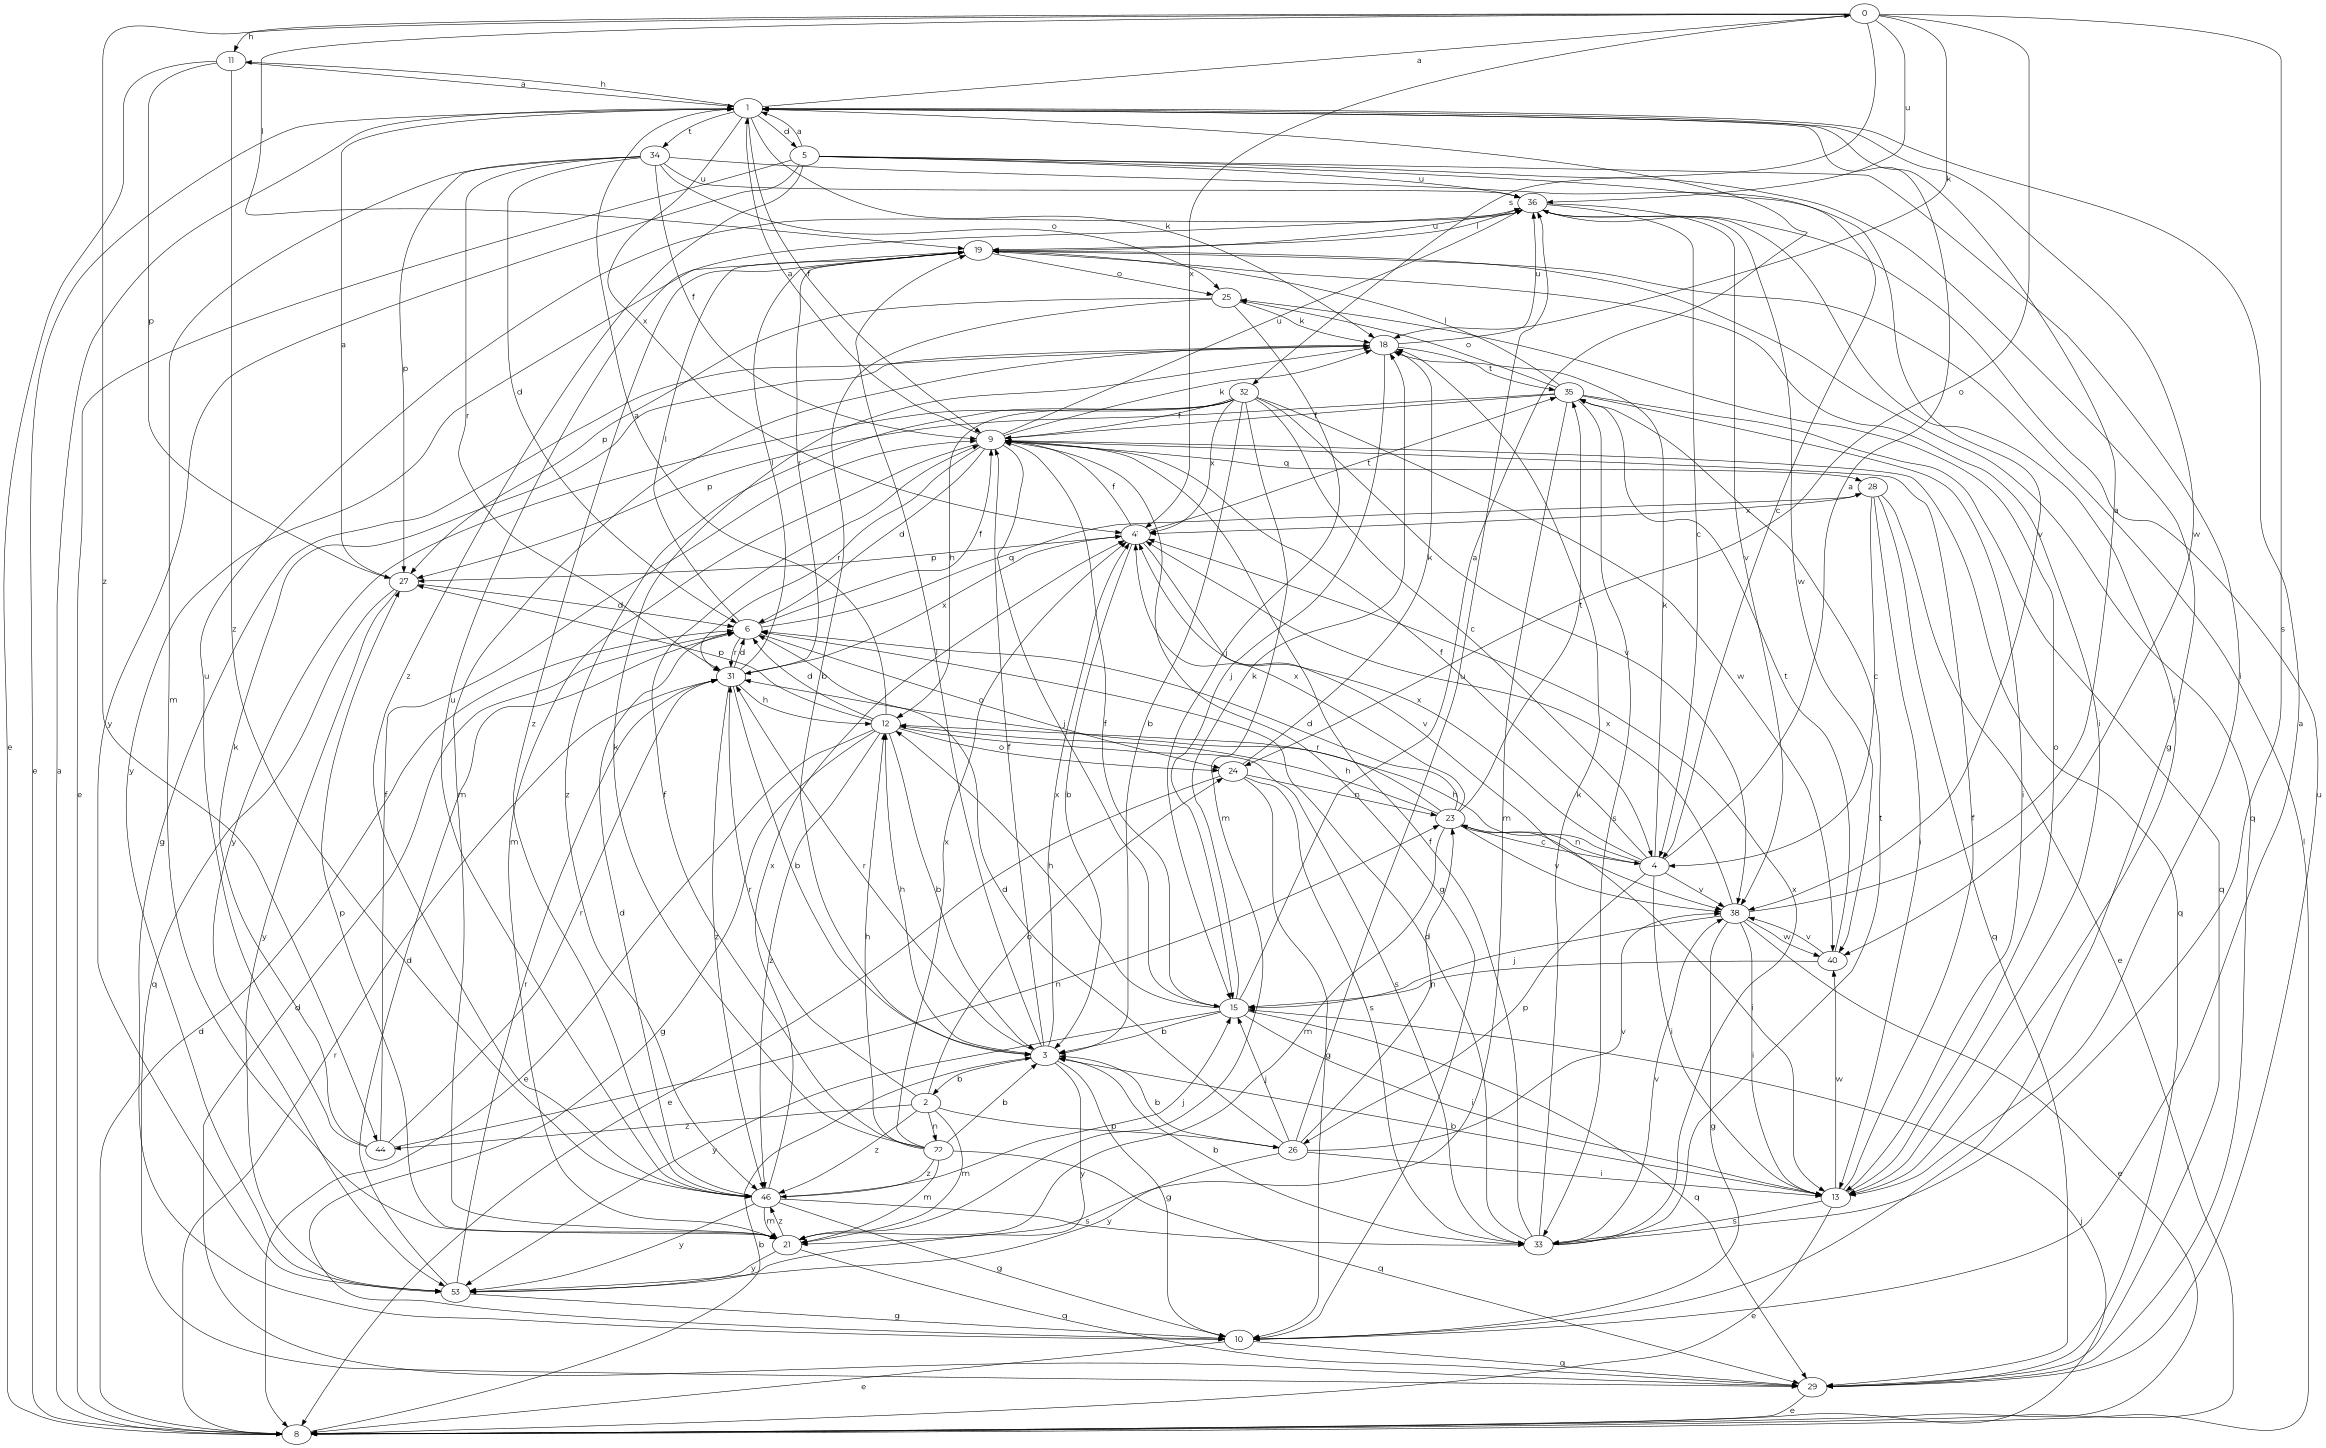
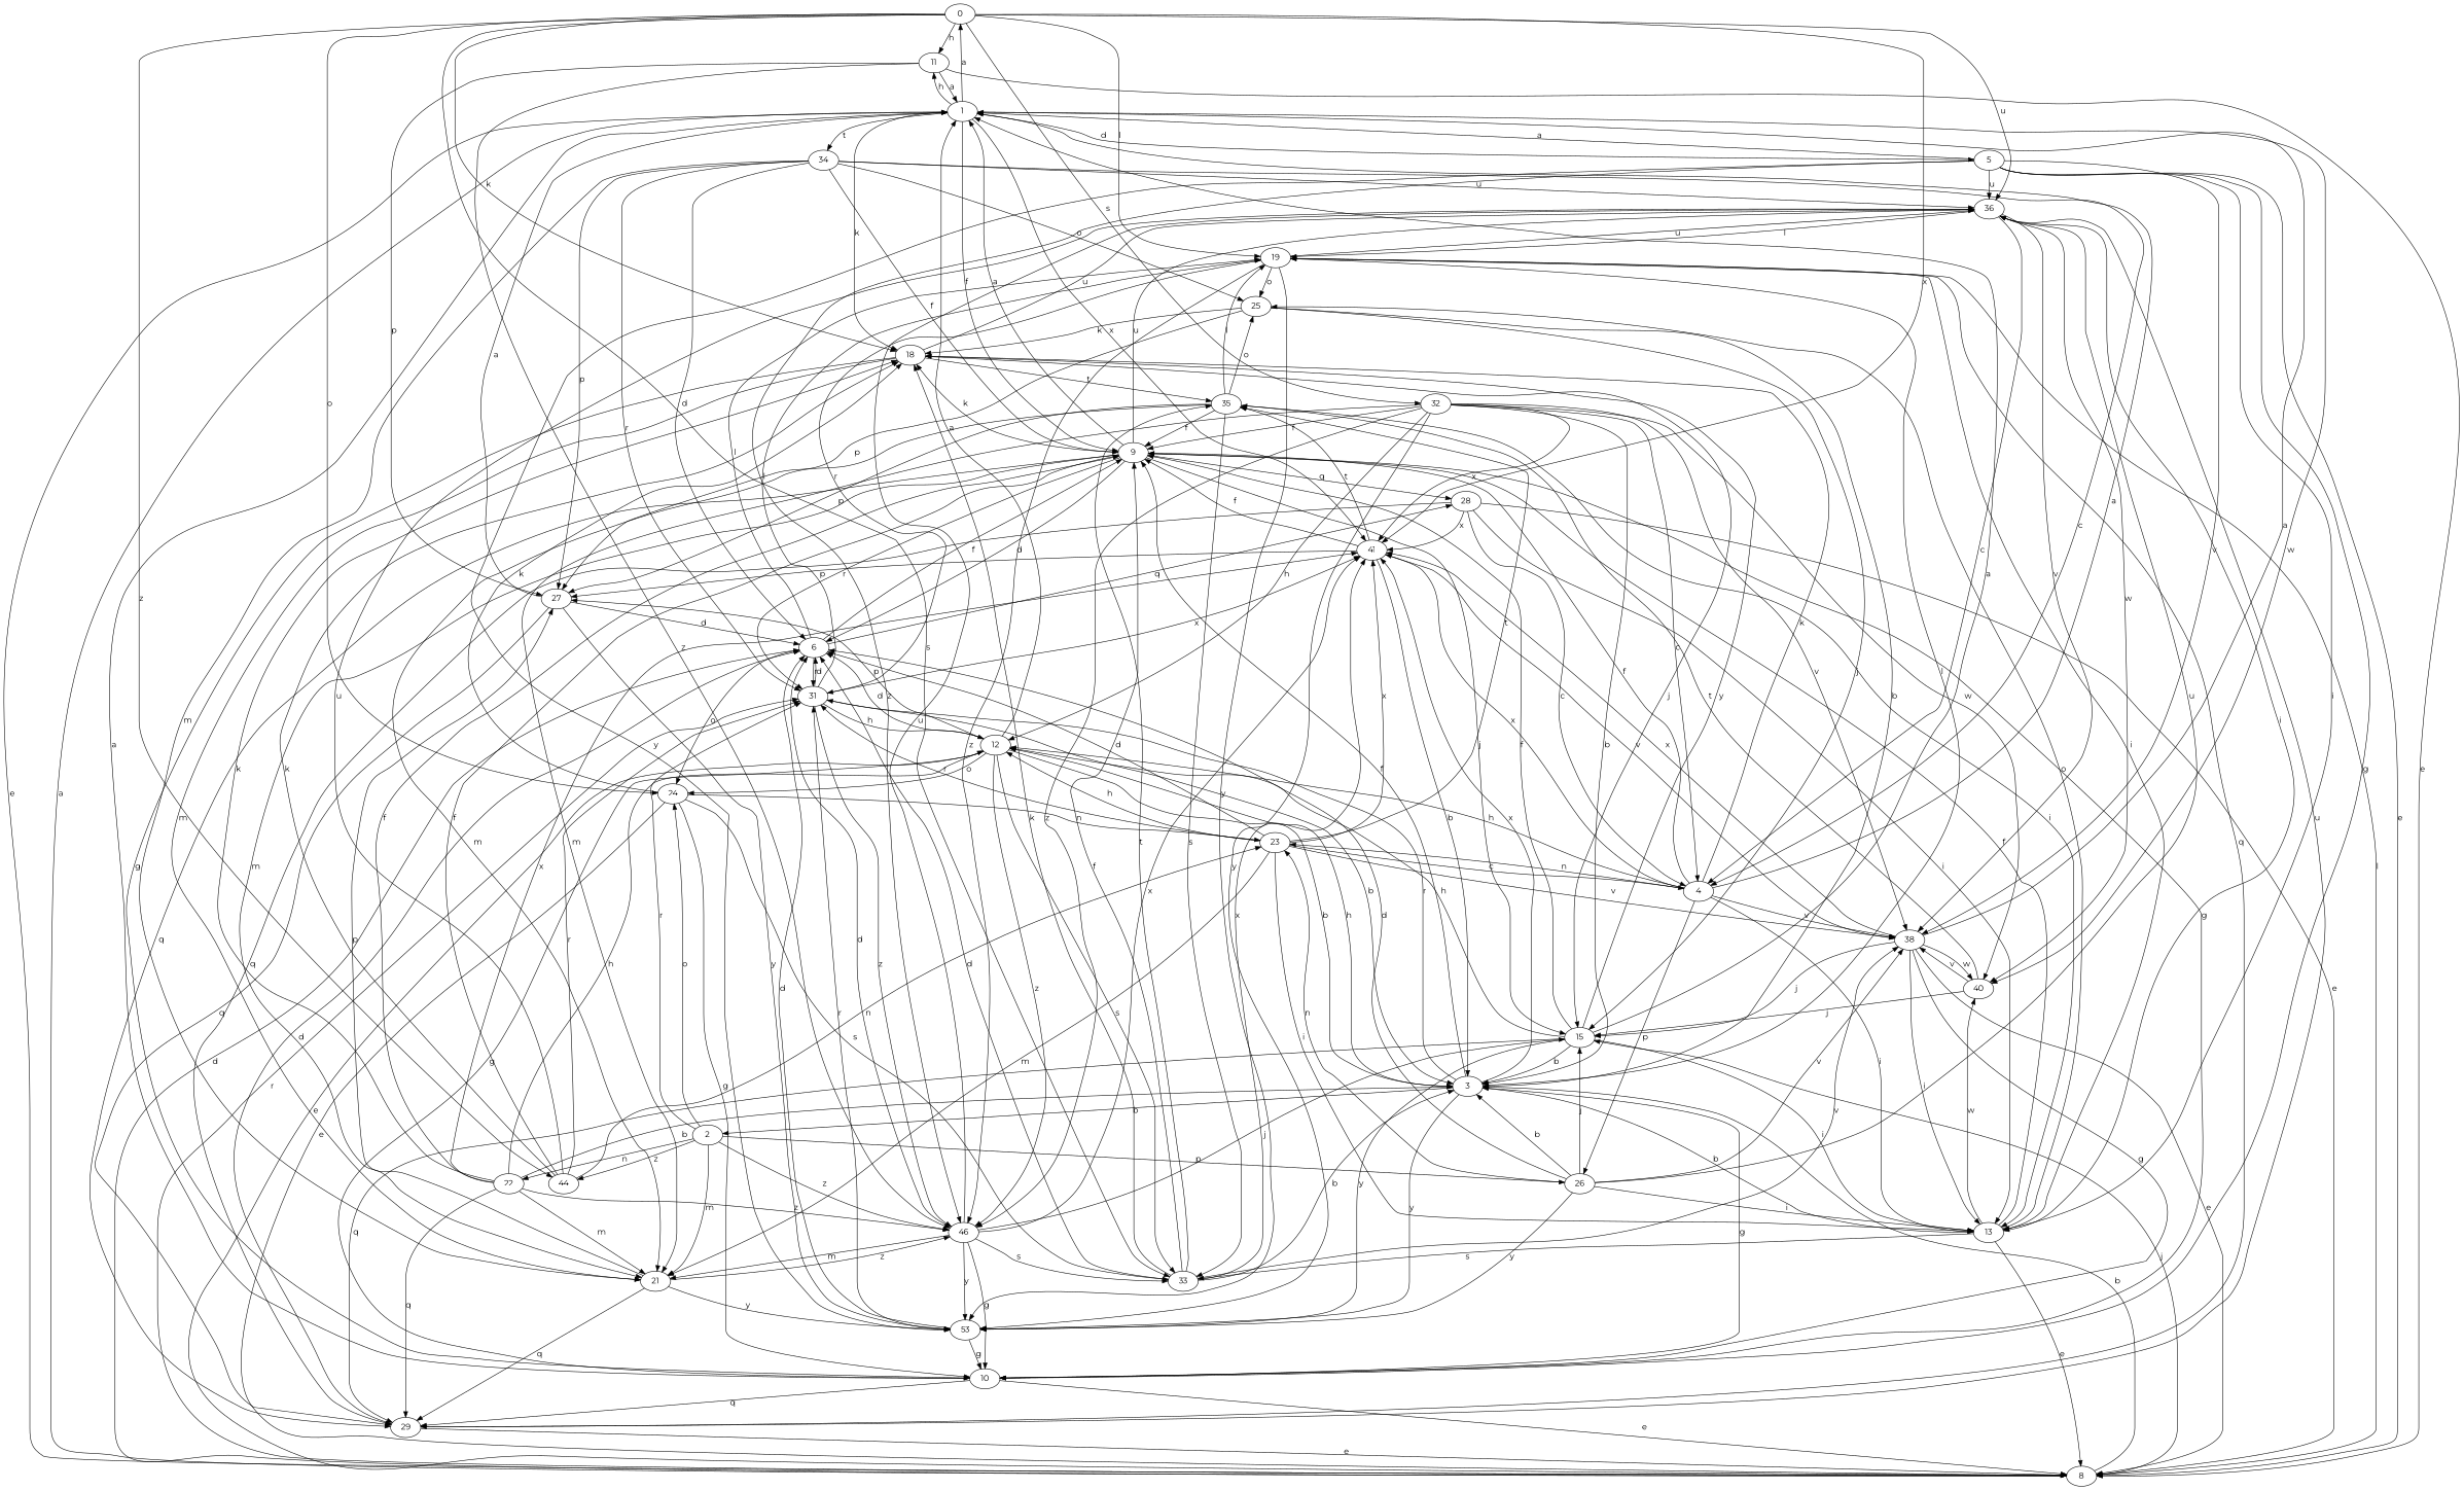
  strict digraph {
    fontname=Montserrat
    node [fontname=Montserrat]
    edge [fontname=Montserrat]
    0
    11
    18
    19
    24
    32
    33
    36
    41
    44
    1
    8
    46
    27
    21
    10
    15
    35
    31
    n20 [label=53]
    13
    29
    25
    23
    9
    40
    3
    12
    4
    38
    6
    5
    34
    28
    2
    22
    26
    0 -> 11 [label=h]
    0 -> 18 [label=k]
    0 -> 19 [label=l]
    0 -> 24 [label=o]
    0 -> 32 [label=s]
    0 -> 33 [label=s]
    0 -> 36 [label=u]
    0 -> 41 [label=x]
    0 -> 44 [label=z]
    11 -> 1 [label=a]
    11 -> 8 [label=e]
    11 -> 46 [label=z]
    11 -> 27 [label=p]
    18 -> 36 [label=u]
    18 -> 21 [label=m]
    18 -> 10 [label=g]
    18 -> 15 [label=j]
    18 -> 35 [label=t]
    19 -> 36 [label=u]
    19 -> 46 [label=z]
    19 -> 31 [label=r]
    19 -> n20 [label=y]
    19 -> 13 [label=i]
    19 -> 29 [label=q]
    19 -> 25 [label=o]
    24 -> 18 [label=k]
    24 -> 33 [label=s]
    24 -> 8 [label=e]
    24 -> 10 [label=g]
    24 -> 23 [label=n]
    32 -> 41 [label=x]
    32 -> 46 [label=z]
    32 -> 21 [label=m]
    32 -> n20 [label=y]
    32 -> 9 [label=f]
    32 -> 40 [label=w]
    32 -> 3 [label=b]
    32 -> 12 [label=h]
    32 -> 4 [label=c]
    32 -> 38 [label=v]
    33 -> 18 [label=k]
    33 -> 41 [label=x]
    33 -> 35 [label=t]
    33 -> 9 [label=f]
    33 -> 3 [label=b]
    33 -> 38 [label=v]
    33 -> 6 [label=d]
    36 -> 19 [label=l]
    36 -> 13 [label=i]
    36 -> 40 [label=w]
    36 -> 4 [label=c]
    36 -> 38 [label=v]
    41 -> 27 [label=p]
    41 -> 35 [label=t]
    41 -> 9 [label=f]
    41 -> 3 [label=b]
    41 -> 38 [label=v]
    44 -> 18 [label=k]
    44 -> 36 [label=u]
    44 -> 31 [label=r]
    44 -> 23 [label=n]
    44 -> 9 [label=f]
    1 -> 0 [label=a]
    1 -> 11 [label=h]
    1 -> 18 [label=k]
    1 -> 41 [label=x]
    1 -> 8 [label=e]
    1 -> 9 [label=f]
    1 -> 40 [label=w]
    1 -> 5 [label=d]
    1 -> 34 [label=t]
    8 -> 19 [label=l]
    8 -> 1 [label=a]
    8 -> 15 [label=j]
    8 -> 31 [label=r]
    8 -> 3 [label=b]
    8 -> 6 [label=d]
    46 -> 33 [label=s]
    46 -> 36 [label=u]
    46 -> 41 [label=x]
    46 -> 21 [label=m]
    46 -> 10 [label=g]
    46 -> 15 [label=j]
    46 -> n20 [label=y]
    46 -> 6 [label=d]
    27 -> 1 [label=a]
    27 -> n20 [label=y]
    27 -> 29 [label=q]
    27 -> 6 [label=d]
    21 -> 46 [label=z]
    21 -> 27 [label=p]
    21 -> n20 [label=y]
    21 -> 29 [label=q]
    10 -> 1 [label=a]
    10 -> 8 [label=e]
    10 -> 29 [label=q]
-   15 -> 18 [label=k]
+   15 -> 18 [label=y]
    15 -> 1 [label=a]
    15 -> n20 [label=y]
    15 -> 13 [label=i]
    15 -> 29 [label=q]
    15 -> 9 [label=f]
    15 -> 3 [label=b]
    15 -> 12 [label=h]
    35 -> 19 [label=l]
    35 -> 33 [label=s]
    35 -> 27 [label=p]
    35 -> 21 [label=m]
    35 -> 13 [label=i]
-   35 -> 29 [label=q]
    35 -> 25 [label=o]
    35 -> 9 [label=f]
    31 -> 19 [label=l]
    31 -> 41 [label=x]
    31 -> 46 [label=z]
    31 -> 3 [label=b]
    31 -> 12 [label=h]
    31 -> 6 [label=d]
    n20 -> 10 [label=g]
    n20 -> 31 [label=r]
    n20 -> 6 [label=d]
    13 -> 33 [label=s]
    13 -> 8 [label=e]
    13 -> 25 [label=o]
    13 -> 9 [label=f]
    13 -> 40 [label=w]
    13 -> 3 [label=b]
    29 -> 36 [label=u]
    29 -> 8 [label=e]
    29 -> 6 [label=d]
    25 -> 18 [label=k]
    25 -> 27 [label=p]
    25 -> 15 [label=j]
    25 -> 3 [label=b]
    23 -> 41 [label=x]
    23 -> 21 [label=m]
    23 -> 35 [label=t]
    23 -> 31 [label=r]
    23 -> 13 [label=i]
    23 -> 12 [label=h]
    23 -> 4 [label=c]
    23 -> 38 [label=v]
    23 -> 6 [label=d]
    9 -> 18 [label=k]
    9 -> 36 [label=u]
    9 -> 1 [label=a]
    9 -> 21 [label=m]
    9 -> 10 [label=g]
    9 -> 15 [label=j]
    9 -> 31 [label=r]
    9 -> 29 [label=q]
    9 -> 6 [label=d]
    9 -> 28 [label=q]
    40 -> 15 [label=j]
    40 -> 35 [label=t]
    40 -> 38 [label=v]
    3 -> 19 [label=l]
    3 -> 41 [label=x]
    3 -> 10 [label=g]
    3 -> 31 [label=r]
    3 -> n20 [label=y]
    3 -> 9 [label=f]
    3 -> 12 [label=h]
    3 -> 2 [label=b]
    12 -> 24 [label=o]
    12 -> 33 [label=s]
    12 -> 1 [label=a]
    12 -> 8 [label=e]
    12 -> 46 [label=z]
    12 -> 27 [label=p]
    12 -> 10 [label=g]
    12 -> 3 [label=b]
    12 -> 6 [label=d]
    4 -> 18 [label=k]
    4 -> 41 [label=x]
    4 -> 1 [label=a]
    4 -> 13 [label=i]
    4 -> 23 [label=n]
    4 -> 9 [label=f]
    4 -> 12 [label=h]
    4 -> 38 [label=v]
    4 -> 26 [label=p]
    38 -> 41 [label=x]
    38 -> 1 [label=a]
    38 -> 8 [label=e]
    38 -> 10 [label=g]
    38 -> 15 [label=j]
    38 -> 13 [label=i]
    38 -> 40 [label=w]
    6 -> 19 [label=l]
    6 -> 24 [label=o]
    6 -> 31 [label=r]
    6 -> 9 [label=f]
    6 -> 28 [label=q]
    5 -> 36 [label=u]
    5 -> 1 [label=a]
    5 -> 8 [label=e]
    5 -> 46 [label=z]
    5 -> 10 [label=g]
    5 -> n20 [label=y]
    5 -> 13 [label=i]
    5 -> 38 [label=v]
    34 -> 36 [label=u]
    34 -> 27 [label=p]
    34 -> 21 [label=m]
    34 -> 31 [label=r]
    34 -> 25 [label=o]
    34 -> 9 [label=f]
    34 -> 4 [label=c]
    34 -> 6 [label=d]
    28 -> 41 [label=x]
    28 -> 8 [label=e]
    28 -> 13 [label=i]
    28 -> 29 [label=q]
    28 -> 4 [label=c]
    2 -> 24 [label=o]
    2 -> 44 [label=z]
    2 -> 46 [label=z]
    2 -> 21 [label=m]
    2 -> 31 [label=r]
    2 -> 22 [label=n]
    2 -> 26 [label=p]
    22 -> 18 [label=k]
    22 -> 41 [label=x]
    22 -> 46 [label=z]
    22 -> 21 [label=m]
    22 -> 29 [label=q]
    22 -> 9 [label=f]
    22 -> 3 [label=b]
    22 -> 12 [label=h]
    26 -> 36 [label=u]
    26 -> 15 [label=j]
    26 -> n20 [label=y]
    26 -> 13 [label=i]
    26 -> 23 [label=n]
    26 -> 3 [label=b]
    26 -> 38 [label=v]
    26 -> 6 [label=d]
  }
